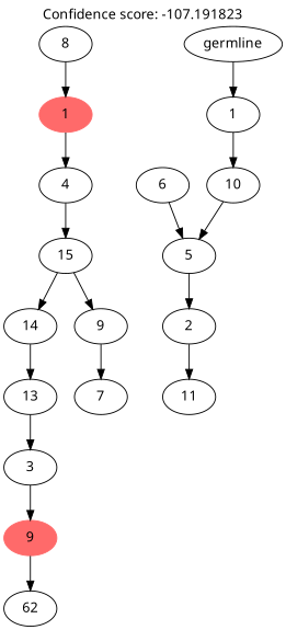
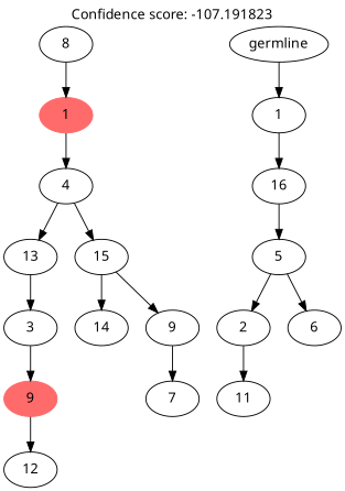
  digraph {
    fontname="Noto Sans"
    label="Confidence score: -107.191823"
    labelloc=t
    node [fontname="Noto Sans"]
    edge [fontname="Noto Sans"]
    n1 [color=indianred1 label=9 style=filled]
-   n2 [label=62]
+   n2 [label=12]
    n3 [label=3]
    n4 [label=13]
    n5 [label=14]
    n6 [label=7]
    n7 [label=9]
    n8 [label=15]
    n9 [label=4]
    n10 [color=indianred1 label=1 style=filled]
    n11 [label=8]
    n12 [label=11]
    n13 [label=2]
    n14 [label=5]
    n15 [label=6]
-   n16 [label=10]
+   n16 [label=16]
    n17 [label=1]
    n18 [label=germline]
    n1 -> n2
    n3 -> n1
    n4 -> n3
-   n5 -> n4
+   n9 -> n4
    n7 -> n6
    n8 -> n5
    n8 -> n7
    n9 -> n8
    n10 -> n9
    n11 -> n10
    n13 -> n12
    n14 -> n13
-   n15 -> n14
+   n14 -> n15
    n16 -> n14
    n17 -> n16
    n18 -> n17
  }
